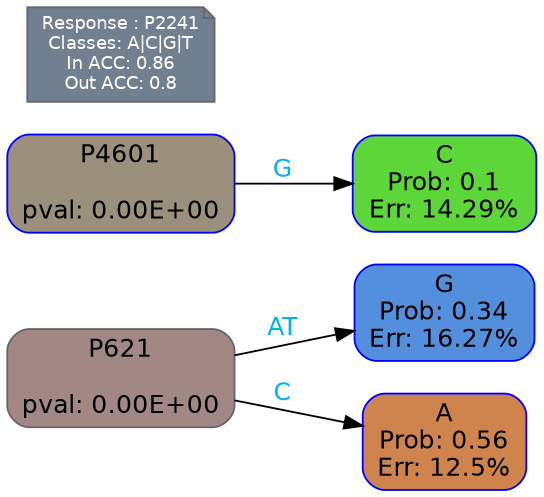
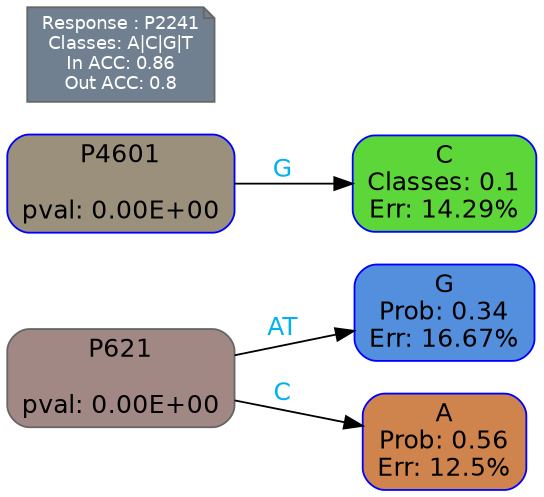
  digraph {
    rankdir=LR
    ranksep=equally
    splines=polylines
    node [color=blue fontname=helvetica shape=box style="filled, rounded"]
    edge [fontcolor=deepskyblue2 fontname=helvetica style=solid]
-   n1 [fillcolor="#538fdd" label="G\nProb: 0.34\nErr: 16.27%"]
+   n1 [fillcolor="#538fdd" label="G\nProb: 0.34\nErr: 16.67%"]
    n2 [fillcolor="#cf844e" label="A\nProb: 0.56\nErr: 12.5%"]
-   n3 [fillcolor="#5dd639" label="C\nProb: 0.1\nErr: 14.29%"]
+   n3 [fillcolor="#5dd639" label="C\nClasses: 0.1\nErr: 14.29%"]
    n4 [align=left color=gray40 fillcolor=slategray fontcolor=white fontsize=10 label="Response : P2241\nClasses: A|C|G|T\nIn ACC: 0.86\nOut ACC: 0.8\n" shape=note style=filled]
    n5 [fillcolor="#9a907c" label="P4601\n\npval: 0.00E+00"]
    n6 [color=gray40 fillcolor="#a18884" label="P621\n\npval: 0.00E+00"]
    subgraph sub_1 {
      rank=same
      n1
      n2
      n3
    }
    subgraph sub_2 {
      rank=same
      n4
      n5
    }
    n5 -> n3 [label=G]
    n6 -> n1 [label=AT]
    n6 -> n2 [label=C]
  }
